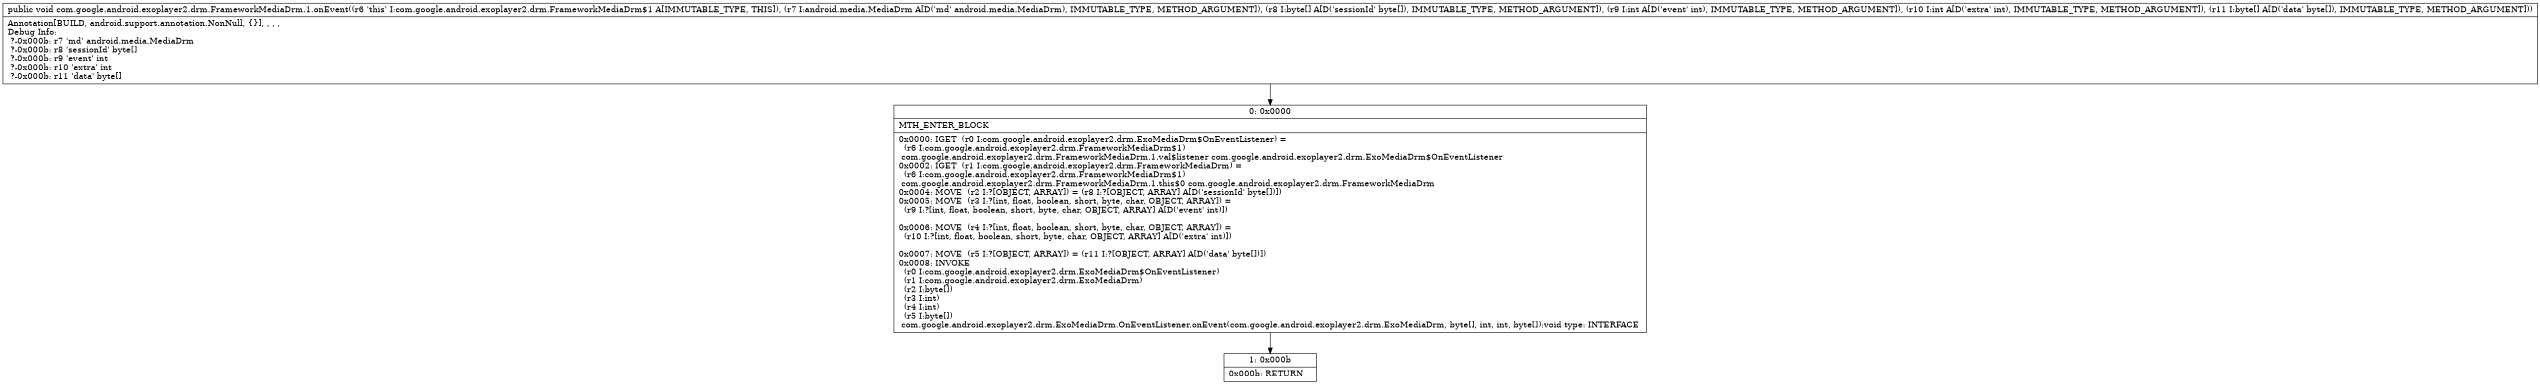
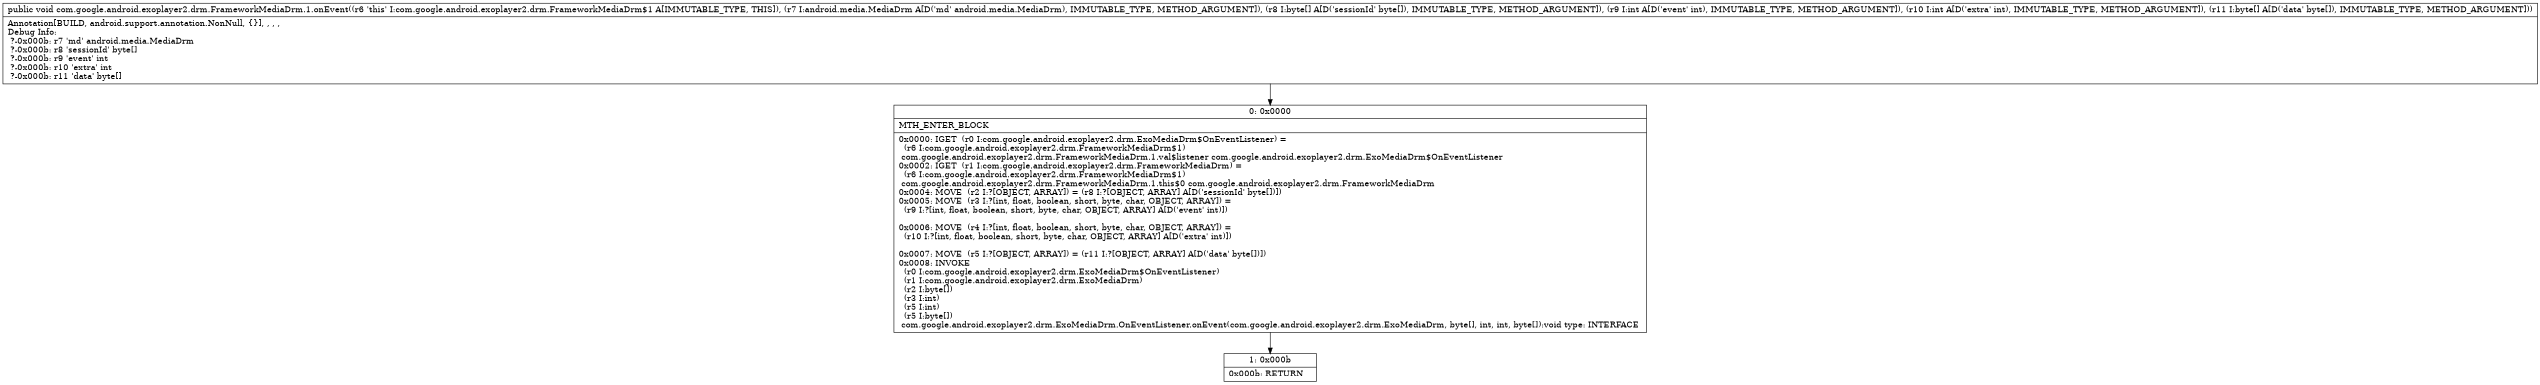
  digraph {
    node [shape=record]
-   n1 [label="{0\:\ 0x0000|MTH_ENTER_BLOCK\l|0x0000: IGET  (r0 I:com.google.android.exoplayer2.drm.ExoMediaDrm$OnEventListener) = \l  (r6 I:com.google.android.exoplayer2.drm.FrameworkMediaDrm$1)\l com.google.android.exoplayer2.drm.FrameworkMediaDrm.1.val$listener com.google.android.exoplayer2.drm.ExoMediaDrm$OnEventListener \l0x0002: IGET  (r1 I:com.google.android.exoplayer2.drm.FrameworkMediaDrm) = \l  (r6 I:com.google.android.exoplayer2.drm.FrameworkMediaDrm$1)\l com.google.android.exoplayer2.drm.FrameworkMediaDrm.1.this$0 com.google.android.exoplayer2.drm.FrameworkMediaDrm \l0x0004: MOVE  (r2 I:?[OBJECT, ARRAY]) = (r8 I:?[OBJECT, ARRAY] A[D('sessionId' byte[])]) \l0x0005: MOVE  (r3 I:?[int, float, boolean, short, byte, char, OBJECT, ARRAY]) = \l  (r9 I:?[int, float, boolean, short, byte, char, OBJECT, ARRAY] A[D('event' int)])\l \l0x0006: MOVE  (r4 I:?[int, float, boolean, short, byte, char, OBJECT, ARRAY]) = \l  (r10 I:?[int, float, boolean, short, byte, char, OBJECT, ARRAY] A[D('extra' int)])\l \l0x0007: MOVE  (r5 I:?[OBJECT, ARRAY]) = (r11 I:?[OBJECT, ARRAY] A[D('data' byte[])]) \l0x0008: INVOKE  \l  (r0 I:com.google.android.exoplayer2.drm.ExoMediaDrm$OnEventListener)\l  (r1 I:com.google.android.exoplayer2.drm.ExoMediaDrm)\l  (r2 I:byte[])\l  (r3 I:int)\l  (r4 I:int)\l  (r5 I:byte[])\l com.google.android.exoplayer2.drm.ExoMediaDrm.OnEventListener.onEvent(com.google.android.exoplayer2.drm.ExoMediaDrm, byte[], int, int, byte[]):void type: INTERFACE \l}"]
+   n1 [label="{0\:\ 0x0000|MTH_ENTER_BLOCK\l|0x0000: IGET  (r0 I:com.google.android.exoplayer2.drm.ExoMediaDrm$OnEventListener) = \l  (r6 I:com.google.android.exoplayer2.drm.FrameworkMediaDrm$1)\l com.google.android.exoplayer2.drm.FrameworkMediaDrm.1.val$listener com.google.android.exoplayer2.drm.ExoMediaDrm$OnEventListener \l0x0002: IGET  (r1 I:com.google.android.exoplayer2.drm.FrameworkMediaDrm) = \l  (r6 I:com.google.android.exoplayer2.drm.FrameworkMediaDrm$1)\l com.google.android.exoplayer2.drm.FrameworkMediaDrm.1.this$0 com.google.android.exoplayer2.drm.FrameworkMediaDrm \l0x0004: MOVE  (r2 I:?[OBJECT, ARRAY]) = (r8 I:?[OBJECT, ARRAY] A[D('sessionId' byte[])]) \l0x0005: MOVE  (r3 I:?[int, float, boolean, short, byte, char, OBJECT, ARRAY]) = \l  (r9 I:?[int, float, boolean, short, byte, char, OBJECT, ARRAY] A[D('event' int)])\l \l0x0006: MOVE  (r4 I:?[int, float, boolean, short, byte, char, OBJECT, ARRAY]) = \l  (r10 I:?[int, float, boolean, short, byte, char, OBJECT, ARRAY] A[D('extra' int)])\l \l0x0007: MOVE  (r5 I:?[OBJECT, ARRAY]) = (r11 I:?[OBJECT, ARRAY] A[D('data' byte[])]) \l0x0008: INVOKE  \l  (r0 I:com.google.android.exoplayer2.drm.ExoMediaDrm$OnEventListener)\l  (r1 I:com.google.android.exoplayer2.drm.ExoMediaDrm)\l  (r2 I:byte[])\l  (r3 I:int)\l  (r5 I:int)\l  (r5 I:byte[])\l com.google.android.exoplayer2.drm.ExoMediaDrm.OnEventListener.onEvent(com.google.android.exoplayer2.drm.ExoMediaDrm, byte[], int, int, byte[]):void type: INTERFACE \l}"]
    n2 [label="{1\:\ 0x000b|0x000b: RETURN   \l}"]
    n3 [label="{public void com.google.android.exoplayer2.drm.FrameworkMediaDrm.1.onEvent((r6 'this' I:com.google.android.exoplayer2.drm.FrameworkMediaDrm$1 A[IMMUTABLE_TYPE, THIS]), (r7 I:android.media.MediaDrm A[D('md' android.media.MediaDrm), IMMUTABLE_TYPE, METHOD_ARGUMENT]), (r8 I:byte[] A[D('sessionId' byte[]), IMMUTABLE_TYPE, METHOD_ARGUMENT]), (r9 I:int A[D('event' int), IMMUTABLE_TYPE, METHOD_ARGUMENT]), (r10 I:int A[D('extra' int), IMMUTABLE_TYPE, METHOD_ARGUMENT]), (r11 I:byte[] A[D('data' byte[]), IMMUTABLE_TYPE, METHOD_ARGUMENT]))  | Annotation[BUILD, android.support.annotation.NonNull, \{\}], , , , \lDebug Info:\l  ?\-0x000b: r7 'md' android.media.MediaDrm\l  ?\-0x000b: r8 'sessionId' byte[]\l  ?\-0x000b: r9 'event' int\l  ?\-0x000b: r10 'extra' int\l  ?\-0x000b: r11 'data' byte[]\l}"]
    n1 -> n2
    n3 -> n1
  }
